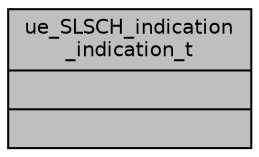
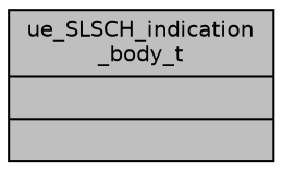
  digraph {
-   n1 [color=black fillcolor=grey75 fontcolor=black fontname=Helvetica fontsize=10 height=0.2 label="{ue_SLSCH_indication\l_indication_t\n||}" shape=record style=filled width=0.4]
+   n1 [color=black fillcolor=grey75 fontcolor=black fontname=Helvetica fontsize=10 height=0.2 label="{ue_SLSCH_indication\l_body_t\n||}" shape=record style=filled width=0.4]
  }
